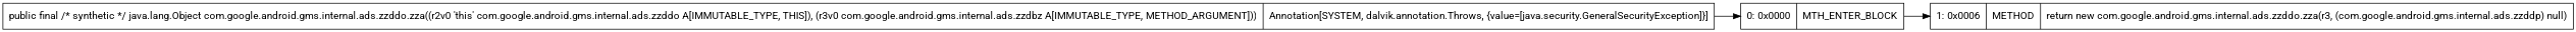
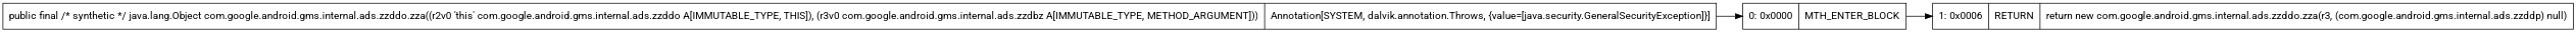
  digraph {
    rankdir=LR
    fontname=Roboto
    node [shape=record fontname=Roboto]
    edge [fontname=Roboto]
    n1 [label="{0\:\ 0x0000|MTH_ENTER_BLOCK\l}"]
-   n2 [label="{1\:\ 0x0006|METHOD\l|return new com.google.android.gms.internal.ads.zzddo.zza(r3, (com.google.android.gms.internal.ads.zzddp) null)\l}"]
+   n2 [label="{1\:\ 0x0006|RETURN\l|return new com.google.android.gms.internal.ads.zzddo.zza(r3, (com.google.android.gms.internal.ads.zzddp) null)\l}"]
    n3 [label="{public final \/* synthetic *\/ java.lang.Object com.google.android.gms.internal.ads.zzddo.zza((r2v0 'this' com.google.android.gms.internal.ads.zzddo A[IMMUTABLE_TYPE, THIS]), (r3v0 com.google.android.gms.internal.ads.zzdbz A[IMMUTABLE_TYPE, METHOD_ARGUMENT]))  | Annotation[SYSTEM, dalvik.annotation.Throws, \{value=[java.security.GeneralSecurityException]\}]\l}"]
    n1 -> n2
    n3 -> n1
  }
